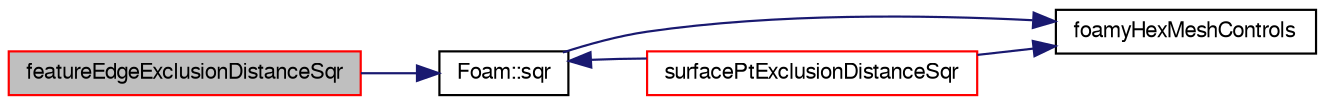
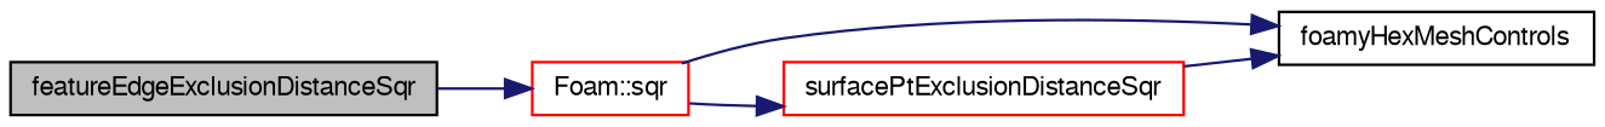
  digraph {
    rankdir=LR
    node [color=black fontname=FreeSans fontsize=10 shape=record]
    edge [color=midnightblue fontname=FreeSans fontsize=10 labelfontname=FreeSans labelfontsize=10 style=solid]
-   n1 [color=red fillcolor=grey75 fontcolor=black height=0.2 label=featureEdgeExclusionDistanceSqr style=filled width=0.4]
-   n2 [height=0.2 label="Foam::sqr" width=0.4]
+   n1 [fillcolor=grey75 fontcolor=black height=0.2 label=featureEdgeExclusionDistanceSqr style=filled width=0.4]
+   n2 [color=red height=0.2 label="Foam::sqr" width=0.4]
    n3 [height=0.2 label=foamyHexMeshControls width=0.4]
    n4 [color=red height=0.2 label=surfacePtExclusionDistanceSqr width=0.4]
    n1 -> n2
    n2 -> n3
-   n4 -> n2
+   n2 -> n4
    n4 -> n3
  }
